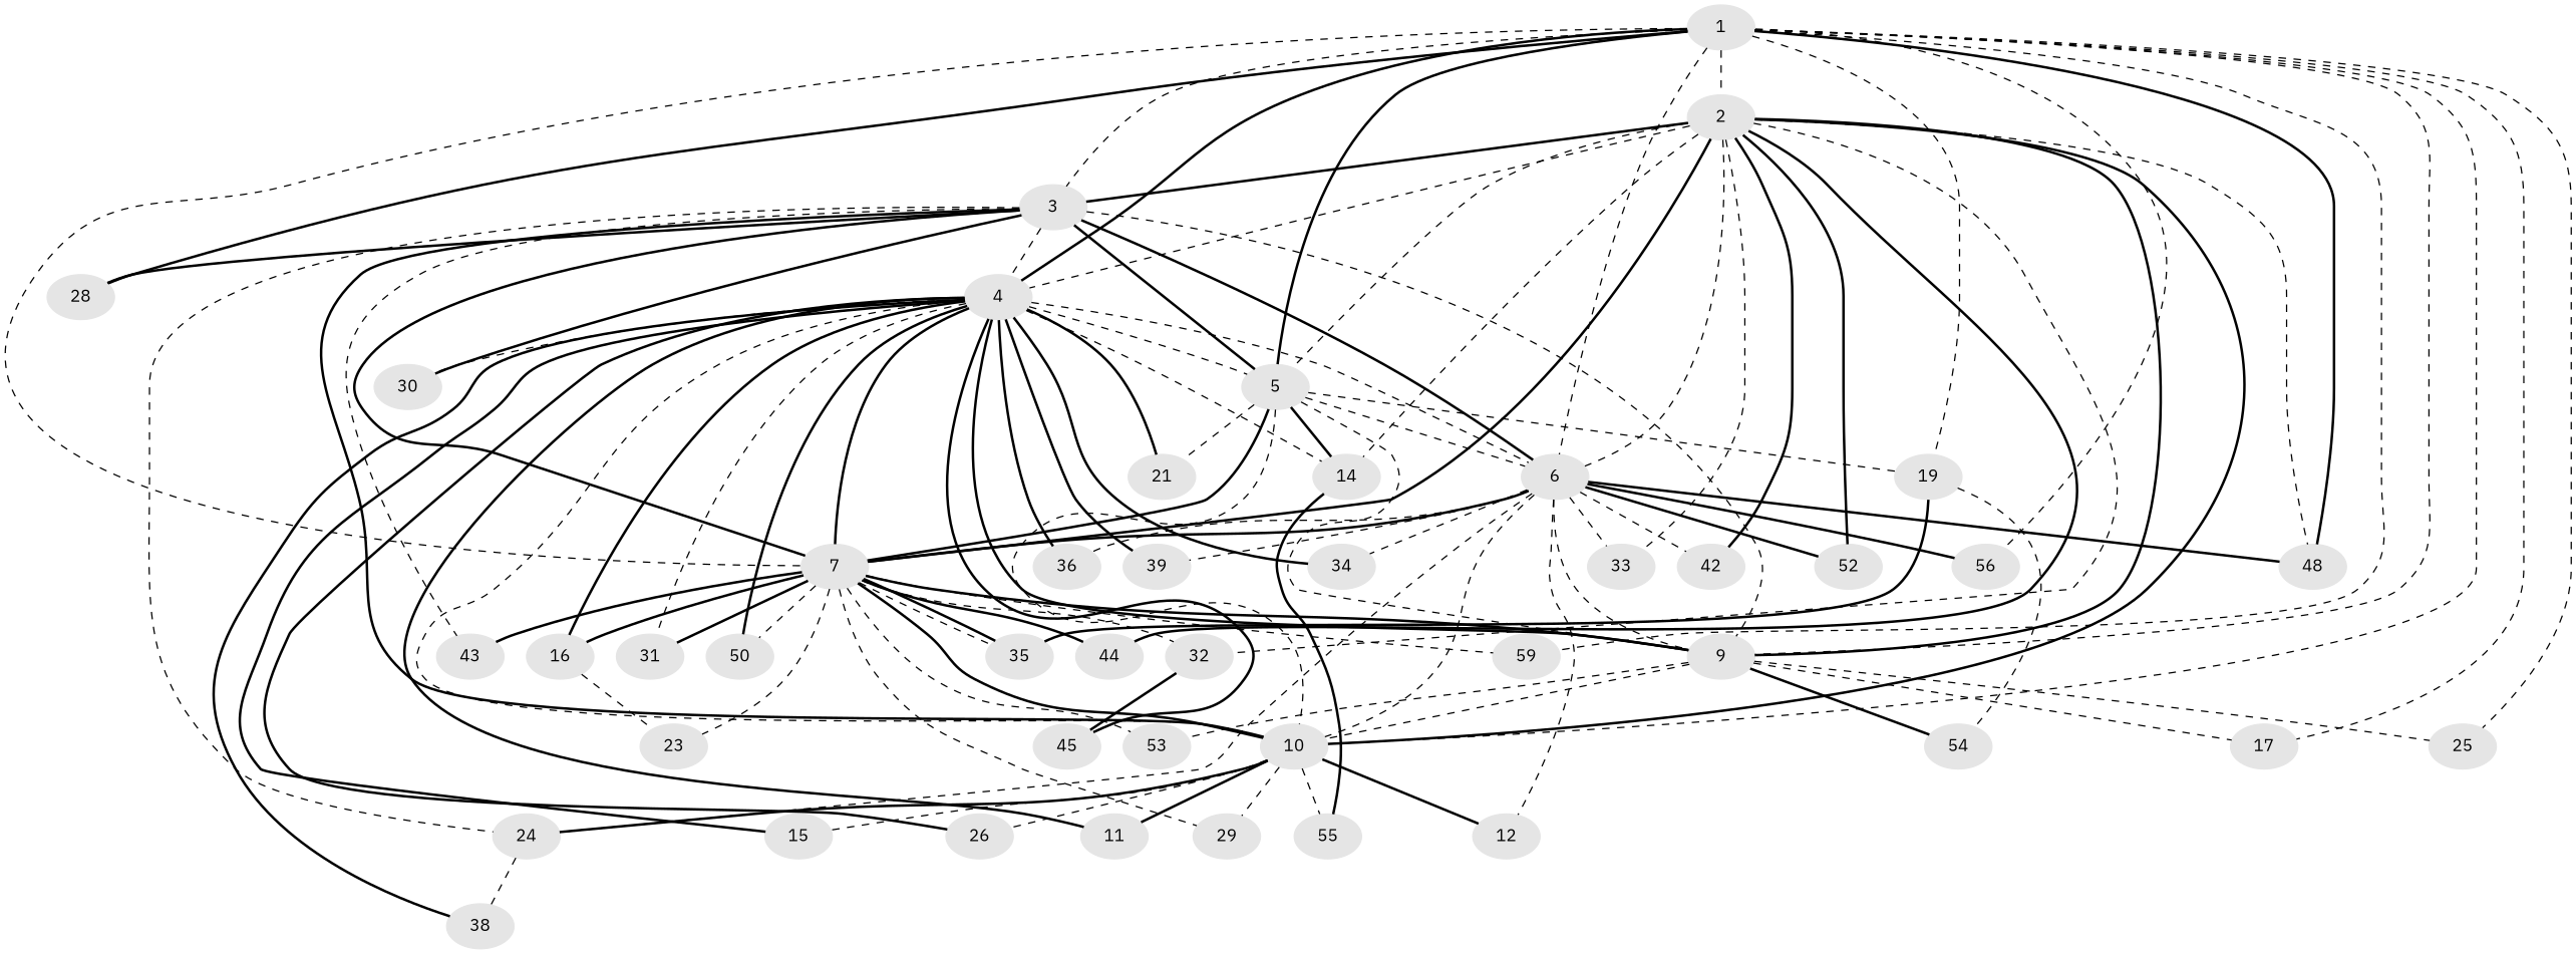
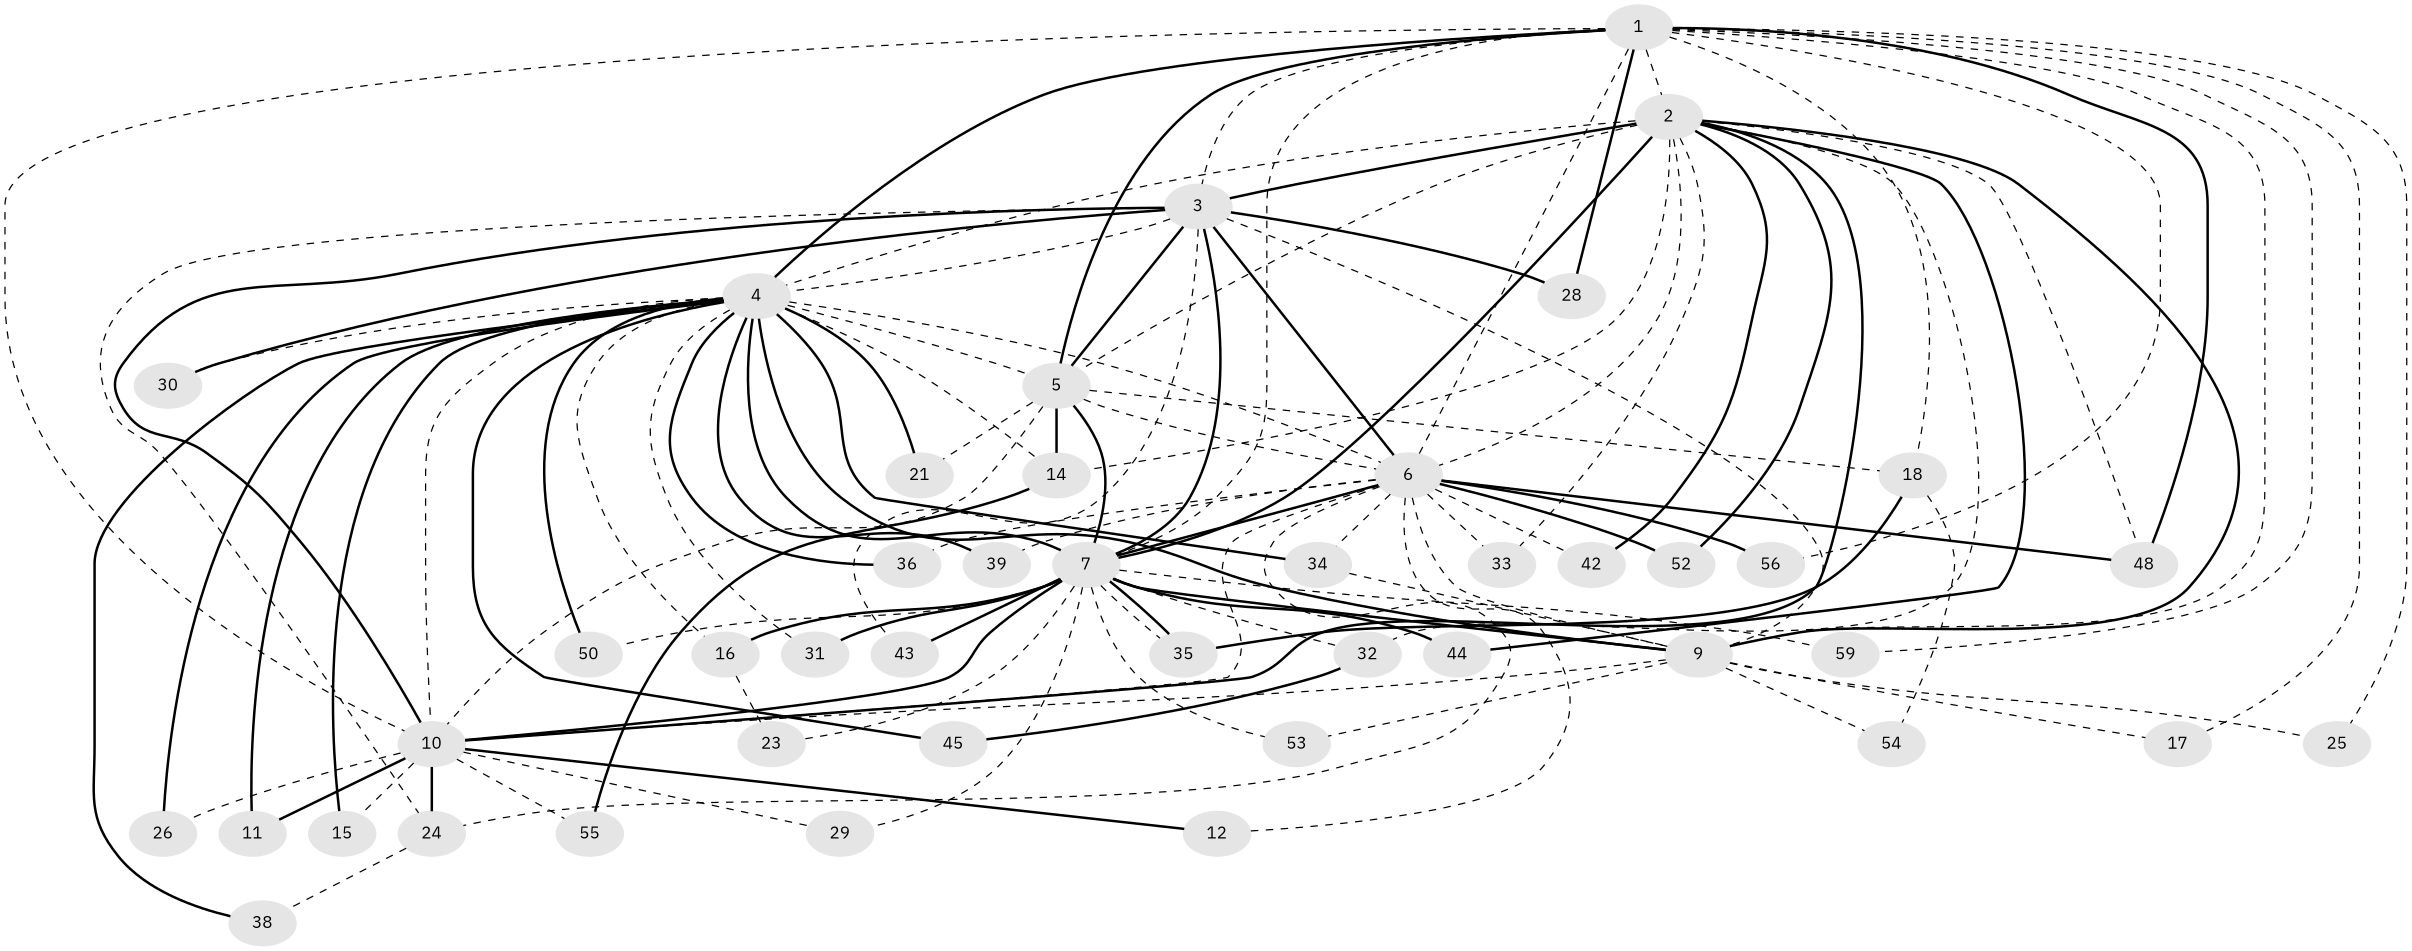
  graph {
    fontname="IBM Plex Sans"
    node [color=gray90 fontname="IBM Plex Sans" style=filled]
    edge [fontname="IBM Plex Sans" style=dashed]
    1 [super="+22"]
    2 [super="+13"]
    3 [super="+8"]
    4 [super="+37"]
    5 [super="+51"]
    6 [super="+19"]
    7 [super="+49"]
    9 [super="+20"]
    10 [super="+27"]
    17
-   18 [super="+40" label=19]
+   18 [super="+40"]
    25
    28
    48 [super="+58"]
    56
    59
    14 [super="+47"]
    32
    33 [super="+57"]
    42
    44
    52
    24 [super="+46"]
    30
    43
    11
    15
    16
    21
    26
    31
    34 [super="+41"]
    36
    38
    39
    45
    50
    12
    23
    29
    35
    53
    54
    55
    1 -- 2 [weight=2]
    1 -- 3 [weight=2]
    1 -- 4 [style=bold weight=2]
    1 -- 5 [style=bold]
    1 -- 6
    1 -- 7
    1 -- 9
    1 -- 10
    1 -- 17
    1 -- 18
    1 -- 25
    1 -- 28 [style=bold]
    1 -- 48 [style=bold]
    1 -- 56
    1 -- 59
    2 -- 3 [style=bold weight=2]
    2 -- 4
    2 -- 5
    2 -- 6
    2 -- 7 [style=bold weight=2]
    2 -- 9 [style=bold]
    2 -- 10 [style=bold]
    2 -- 48
    2 -- 14
    2 -- 32
    2 -- 33
    2 -- 42 [style=bold]
    2 -- 44 [style=bold]
    2 -- 52 [style=bold]
    3 -- 4 [weight=2]
    3 -- 5 [style=bold weight=3]
    3 -- 6 [style=bold weight=2]
    3 -- 7 [style=bold weight=3]
    3 -- 9 [weight=2]
    3 -- 10 [style=bold weight=2]
    3 -- 28 [style=bold]
    3 -- 24
    3 -- 30 [style=bold]
    3 -- 43
    4 -- 5
    4 -- 6 [weight=2]
    4 -- 7 [style=bold]
    4 -- 9 [style=bold]
    4 -- 10 [weight=2]
    4 -- 14
    4 -- 30
    4 -- 11 [style=bold]
    4 -- 15 [style=bold]
-   4 -- 16 [style=bold]
+   4 -- 16
    4 -- 21 [style=bold]
    4 -- 26 [style=bold]
    4 -- 31
    4 -- 34 [style=bold weight=2]
    4 -- 36 [style=bold]
    4 -- 38 [style=bold]
    4 -- 39 [style=bold]
    4 -- 45 [style=bold]
    4 -- 50 [style=bold]
    5 -- 6
    5 -- 7 [style=bold]
-   5 -- 9
+   34 -- 9
    5 -- 10
    5 -- 18
    5 -- 14 [style=bold]
    5 -- 21
    6 -- 7 [style=bold]
    6 -- 9
    6 -- 10
    6 -- 48 [style=bold]
    6 -- 56 [style=bold]
    6 -- 33 [weight=2]
    6 -- 42
    6 -- 52 [style=bold]
    6 -- 24
    6 -- 34
    6 -- 36
    6 -- 39
    6 -- 12
    7 -- 9 [style=bold weight=2]
    7 -- 10 [style=bold]
    7 -- 59
    7 -- 32
    7 -- 44 [style=bold]
    7 -- 43 [style=bold]
    7 -- 16 [style=bold]
    7 -- 31 [style=bold]
    7 -- 50
    7 -- 23
    7 -- 29
    7 -- 35
    7 -- 35 [style=bold]
    7 -- 53
    9 -- 10
    9 -- 17
    9 -- 25
    9 -- 53
-   9 -- 54 [style=bold]
+   9 -- 54
    10 -- 24 [style=bold]
    10 -- 11 [style=bold]
    10 -- 15
    10 -- 26
    10 -- 12 [style=bold]
    10 -- 29
    10 -- 55
    18 -- 35 [style=bold]
    18 -- 54
    14 -- 55 [style=bold]
    32 -- 45 [style=bold]
    24 -- 38
    16 -- 23
  }
